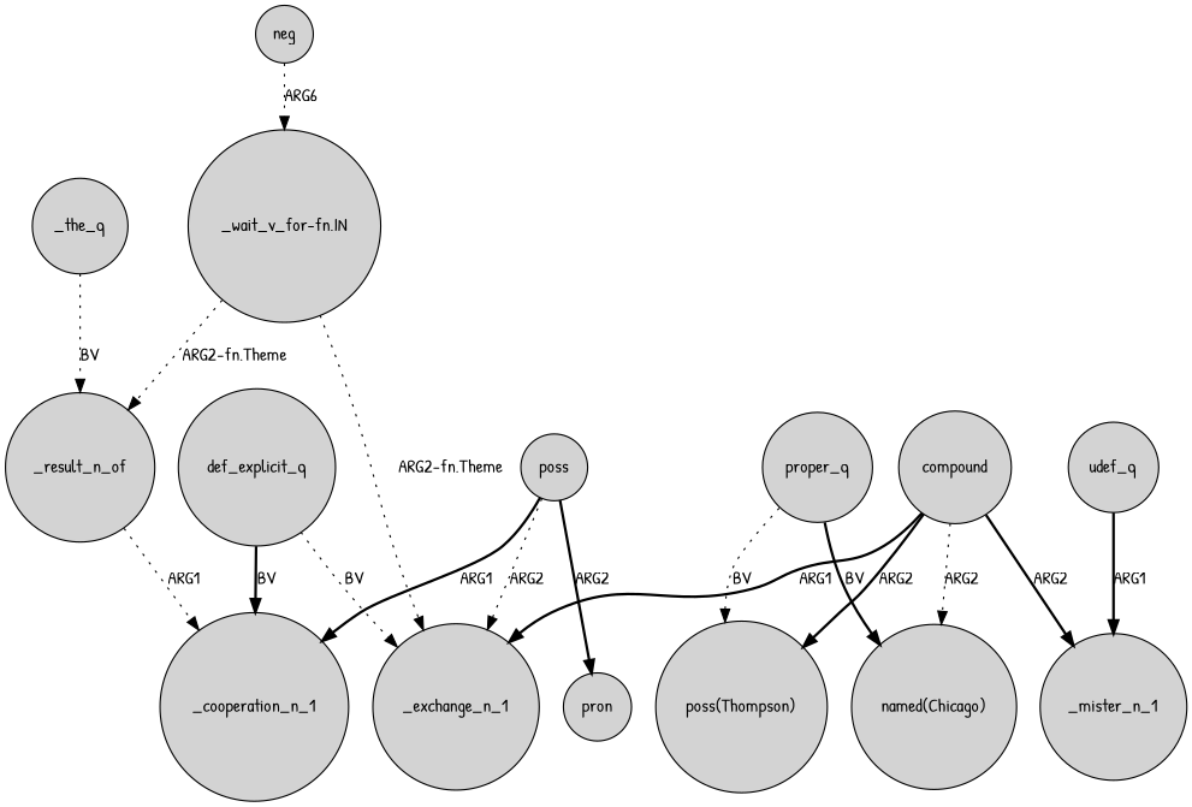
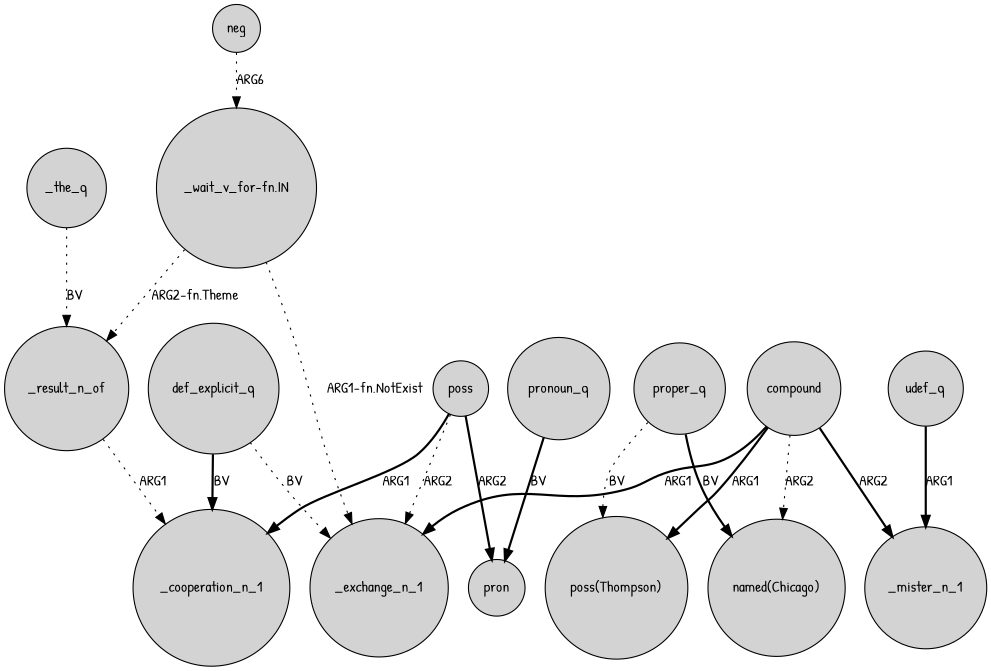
  digraph {
    fontname="Patrick Hand"
    node [fontname="Patrick Hand" shape=circle style=filled]
    edge [fontname="Patrick Hand" style=dotted]
    _result_n_of
    _cooperation_n_1
    "_wait_v_for-fn.IN"
    _exchange_n_1
    poss
    pron
    n7 [label="poss(Thompson)"]
    proper_q
    "named(Chicago)"
    compound
    _mister_n_1
    _the_q
    udef_q
    neg
    def_explicit_q
+   pronoun_q
    _result_n_of -> _cooperation_n_1 [label=ARG1]
    "_wait_v_for-fn.IN" -> _result_n_of [label="ARG2-fn.Theme"]
-   "_wait_v_for-fn.IN" -> _exchange_n_1 [label="ARG2-fn.Theme"]
+   "_wait_v_for-fn.IN" -> _exchange_n_1 [label="ARG1-fn.NotExist"]
    poss -> _cooperation_n_1 [label=ARG1 style=bold]
    poss -> _exchange_n_1 [label=ARG2]
    poss -> pron [label=ARG2 style=bold]
    proper_q -> n7 [label=BV]
    proper_q -> "named(Chicago)" [label=BV style=bold]
    compound -> _exchange_n_1 [label=ARG1 style=bold]
-   compound -> n7 [label=ARG2 style=bold]
+   compound -> n7 [label=ARG1 style=bold]
    compound -> "named(Chicago)" [label=ARG2]
    compound -> _mister_n_1 [label=ARG2 style=bold]
    _the_q -> _result_n_of [label=BV]
    udef_q -> _mister_n_1 [label=ARG1 style=bold]
    neg -> "_wait_v_for-fn.IN" [label=ARG6]
    def_explicit_q -> _cooperation_n_1 [label=BV style=bold]
    def_explicit_q -> _exchange_n_1 [label=BV]
+   pronoun_q -> pron [label=BV style=bold]
  }
